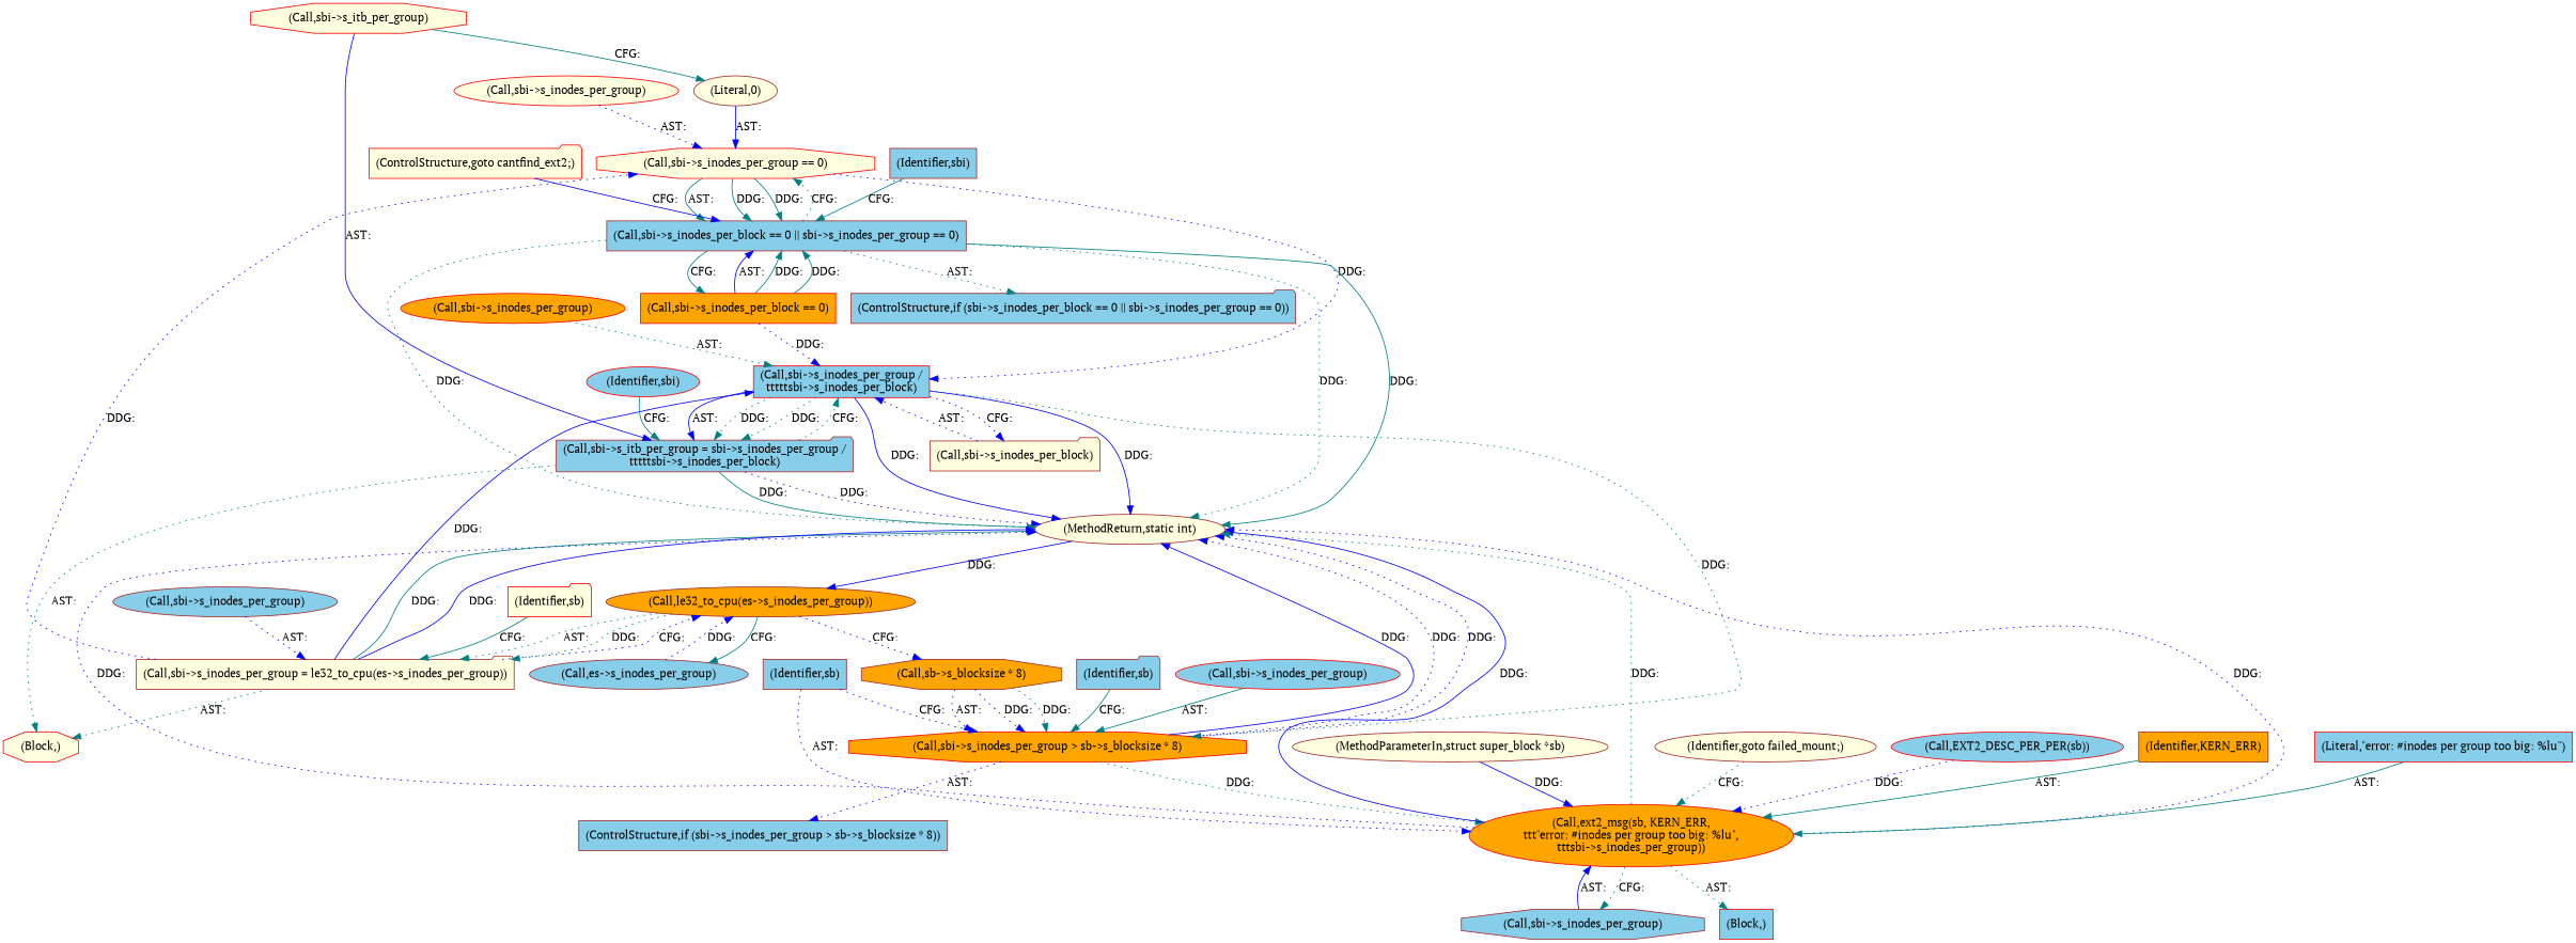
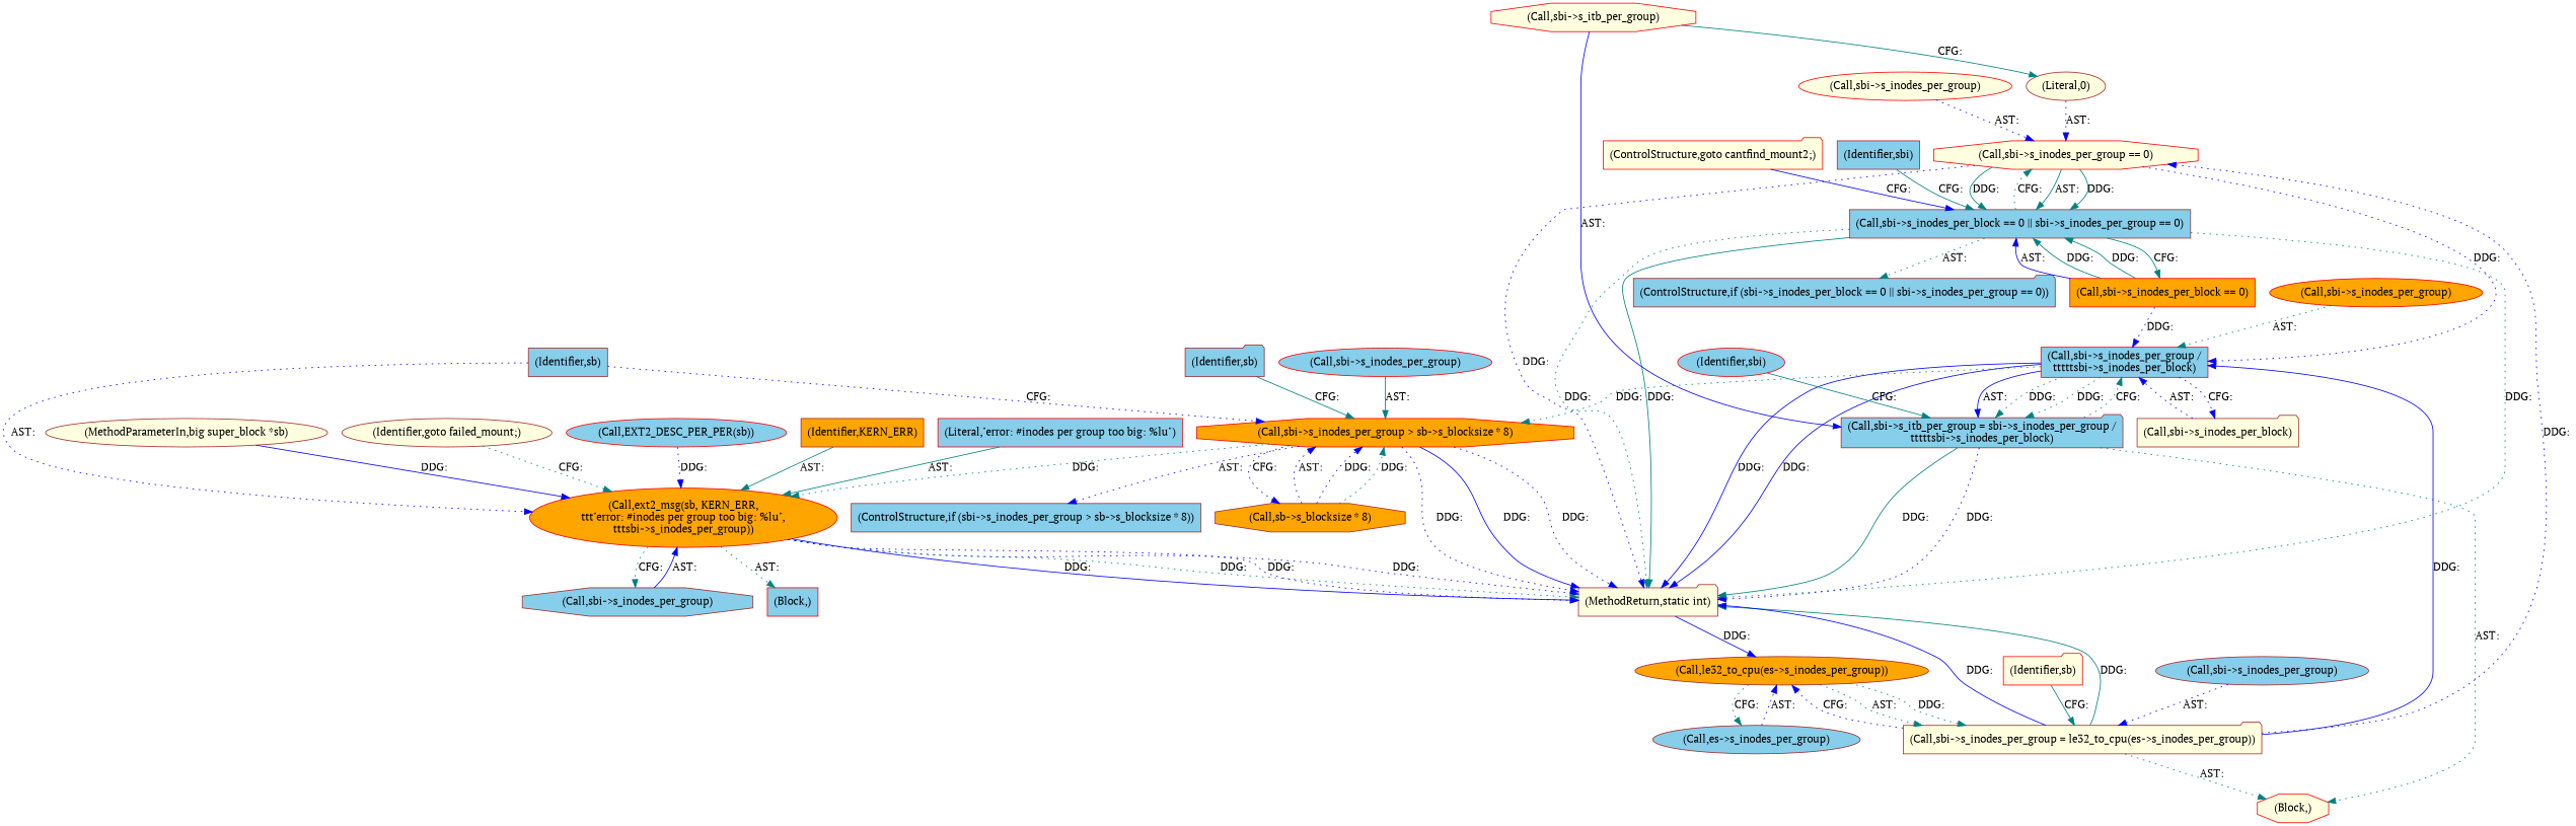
  digraph {
    fontname="PT Serif"
    node [color=brown fillcolor=skyblue fontname="PT Serif" shape=ellipse style=filled]
    edge [color=teal fontname="PT Serif" style=dotted]
    n1 [color=red fillcolor=lightyellow label="(Call,sbi->s_inodes_per_group == 0)" shape=octagon]
    n2 [label="(Call,sbi->s_inodes_per_block == 0 || sbi->s_inodes_per_group == 0)" shape=box]
    n3 [color=red label="(Call,sbi->s_inodes_per_group /\n\t\t\t\t\tsbi->s_inodes_per_block)" shape=box]
-   n4 [fillcolor=lightyellow label="(MethodReturn,static int)"]
+   n4 [fillcolor=lightyellow label="(MethodReturn,static int)" shape=folder]
    n5 [label="(ControlStructure,if (sbi->s_inodes_per_block == 0 || sbi->s_inodes_per_group == 0))" shape=folder]
    n6 [color=red fillcolor=orange label="(Call,sbi->s_inodes_per_block == 0)" shape=box]
    n7 [label="(Call,sbi->s_itb_per_group = sbi->s_inodes_per_group /\n\t\t\t\t\tsbi->s_inodes_per_block)" shape=folder]
    n8 [color=red fillcolor=orange label="(Call,sbi->s_inodes_per_group > sb->s_blocksize * 8)" shape=octagon]
    n9 [fillcolor=lightyellow label="(Call,sbi->s_inodes_per_block)" shape=folder]
    n10 [fillcolor=lightyellow label="(Literal,0)"]
    n11 [fillcolor=orange label="(Call,le32_to_cpu(es->s_inodes_per_group))"]
    n12 [fillcolor=lightyellow label="(Call,sbi->s_inodes_per_group = le32_to_cpu(es->s_inodes_per_group))" shape=folder]
    n13 [color=red fillcolor=lightyellow label="(Block,)" shape=octagon]
    n14 [label="(Call,es->s_inodes_per_group)"]
    n15 [color=red fillcolor=orange label="(Call,ext2_msg(sb, KERN_ERR,\n\t\t\t\"error: #inodes per group too big: %lu\",\n\t\t\tsbi->s_inodes_per_group))"]
    n16 [fillcolor=orange label="(Call,sb->s_blocksize * 8)" shape=octagon]
    n17 [label="(ControlStructure,if (sbi->s_inodes_per_group > sb->s_blocksize * 8))" shape=box]
    n18 [label="(Call,sbi->s_inodes_per_group)" shape=octagon]
    n19 [color=red label="(Block,)" shape=box]
    n20 [color=red fillcolor=lightyellow label="(Identifier,sb)" shape=folder]
    n21 [label="(Call,sbi->s_inodes_per_group)"]
    n22 [color=red fillcolor=lightyellow label="(Call,sbi->s_itb_per_group)" shape=octagon]
-   n23 [fillcolor=lightyellow label="(MethodParameterIn,struct super_block *sb)"]
+   n23 [fillcolor=lightyellow label="(MethodParameterIn,big super_block *sb)"]
    n24 [label="(Identifier,sb)" shape=folder]
    n25 [fillcolor=lightyellow label="(Identifier,goto failed_mount;)"]
    n26 [color=red label="(Call,EXT2_DESC_PER_PER(sb))"]
    n27 [color=red label="(Identifier,sbi)"]
    n28 [fillcolor=orange label="(Identifier,KERN_ERR)" shape=box]
    n29 [color=red label="(Call,sbi->s_inodes_per_group)"]
    n30 [color=red fillcolor=lightyellow label="(Call,sbi->s_inodes_per_group)"]
-   n31 [color=red fillcolor=lightyellow label="(ControlStructure,goto cantfind_ext2;)" shape=folder]
+   n31 [color=red fillcolor=lightyellow label="(ControlStructure,goto cantfind_mount2;)" shape=folder]
    n32 [label="(Identifier,sb)" shape=box]
    n33 [label="(Identifier,sbi)" shape=box]
    n34 [color=red fillcolor=orange label="(Call,sbi->s_inodes_per_group)"]
    n35 [color=red label="(Literal,\"error: #inodes per group too big: %lu\")" shape=box]
    n1 -> n2 [label="AST: " style=solid]
    n1 -> n2 [label="DDG: " style=solid]
    n1 -> n2 [label="DDG: " style=solid]
    n1 -> n3 [color=blue label="DDG: "]
+   n1 -> n4 [color=blue label="DDG: "]
    n2 -> n1 [label="CFG: "]
    n2 -> n4 [label="DDG: " style=solid]
    n2 -> n4 [label="DDG: "]
    n2 -> n4 [label="DDG: "]
    n2 -> n5 [label="AST: "]
    n2 -> n6 [label="CFG: " style=solid]
    n3 -> n4 [color=blue label="DDG: " style=solid]
    n3 -> n4 [color=blue label="DDG: " style=solid]
    n3 -> n7 [color=blue label="AST: " style=solid]
    n3 -> n7 [label="DDG: "]
    n3 -> n7 [label="DDG: "]
    n3 -> n8 [label="DDG: "]
    n3 -> n9 [color=blue label="CFG: "]
    n4 -> n11 [color=blue label="DDG: " style=solid]
    n6 -> n2 [color=blue label="AST: " style=solid]
    n6 -> n2 [label="DDG: " style=solid]
    n6 -> n2 [label="DDG: " style=solid]
    n6 -> n3 [color=blue label="DDG: "]
    n7 -> n3 [label="CFG: "]
    n7 -> n4 [color=blue label="DDG: "]
    n7 -> n4 [label="DDG: " style=solid]
    n7 -> n13 [label="AST: "]
    n8 -> n4 [color=blue label="DDG: " style=solid]
    n8 -> n4 [color=blue label="DDG: "]
    n8 -> n4 [color=blue label="DDG: "]
    n8 -> n15 [label="DDG: "]
-   n11 -> n16 [color=blue label="CFG: "]
+   n8 -> n16 [color=blue label="CFG: "]
    n8 -> n17 [color=blue label="AST: "]
    n9 -> n3 [color=blue label="AST: "]
-   n10 -> n1 [color=blue label="AST: " style=solid]
+   n10 -> n1 [color=blue label="AST: "]
    n11 -> n12 [label="AST: "]
    n11 -> n12 [label="DDG: "]
-   n11 -> n14 [label="CFG: " style=solid]
+   n11 -> n14 [label="CFG: "]
    n12 -> n1 [color=blue label="DDG: "]
    n12 -> n3 [color=blue label="DDG: " style=solid]
    n12 -> n4 [label="DDG: " style=solid]
    n12 -> n4 [color=blue label="DDG: " style=solid]
    n12 -> n11 [color=blue label="CFG: "]
    n12 -> n13 [label="AST: "]
-   n14 -> n11 [color=blue label="DDG: "]
+   n14 -> n11 [color=blue label="AST: "]
    n15 -> n4 [color=blue label="DDG: "]
    n15 -> n4 [color=blue label="DDG: " style=solid]
    n15 -> n4 [label="DDG: "]
    n15 -> n4 [color=blue label="DDG: "]
    n15 -> n18 [label="CFG: "]
    n15 -> n19 [label="AST: "]
    n16 -> n8 [color=blue label="AST: "]
    n16 -> n8 [color=blue label="DDG: "]
    n16 -> n8 [label="DDG: "]
    n18 -> n15 [color=blue label="AST: " style=solid]
    n20 -> n12 [label="CFG: " style=solid]
    n21 -> n12 [color=blue label="AST: "]
    n22 -> n7 [color=blue label="AST: " style=solid]
    n22 -> n10 [label="CFG: " style=solid]
    n23 -> n15 [color=blue label="DDG: " style=solid]
    n24 -> n8 [label="CFG: " style=solid]
    n25 -> n15 [label="CFG: "]
    n26 -> n15 [color=blue label="DDG: "]
    n27 -> n7 [label="CFG: " style=solid]
    n28 -> n15 [label="AST: " style=solid]
    n29 -> n8 [label="AST: " style=solid]
    n30 -> n1 [color=blue label="AST: "]
    n31 -> n2 [color=blue label="CFG: " style=solid]
    n32 -> n8 [color=blue label="CFG: "]
    n32 -> n15 [color=blue label="AST: "]
    n33 -> n2 [label="CFG: " style=solid]
    n34 -> n3 [label="AST: "]
    n35 -> n15 [label="AST: " style=solid]
  }
